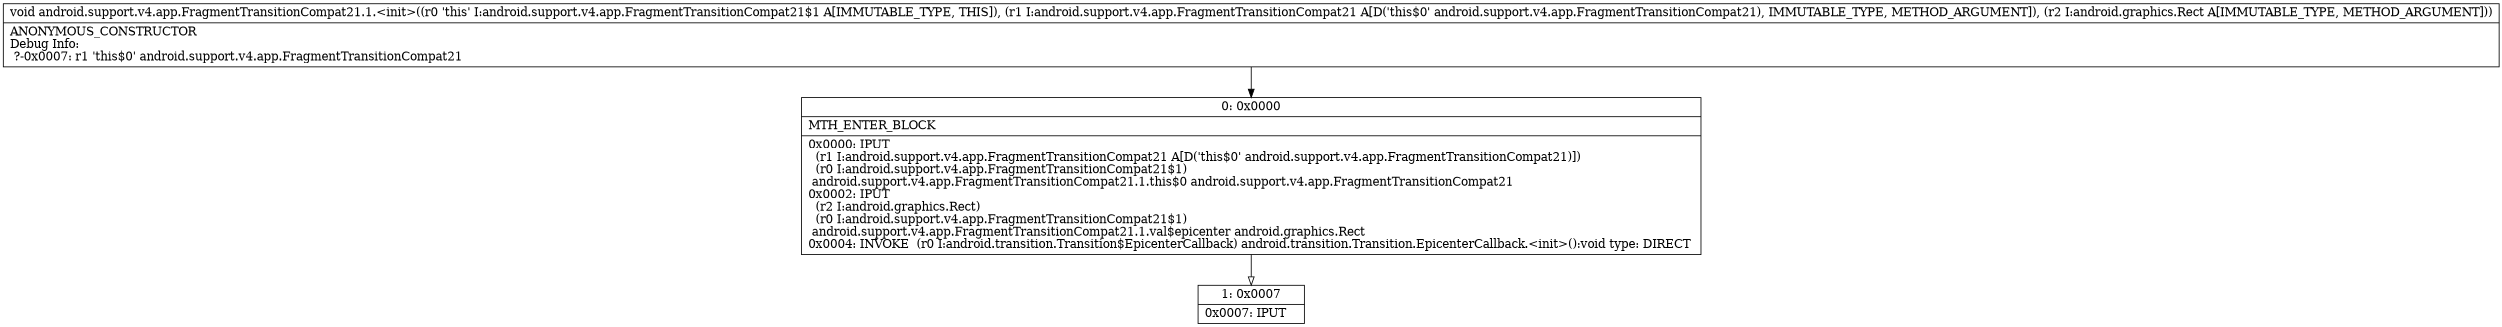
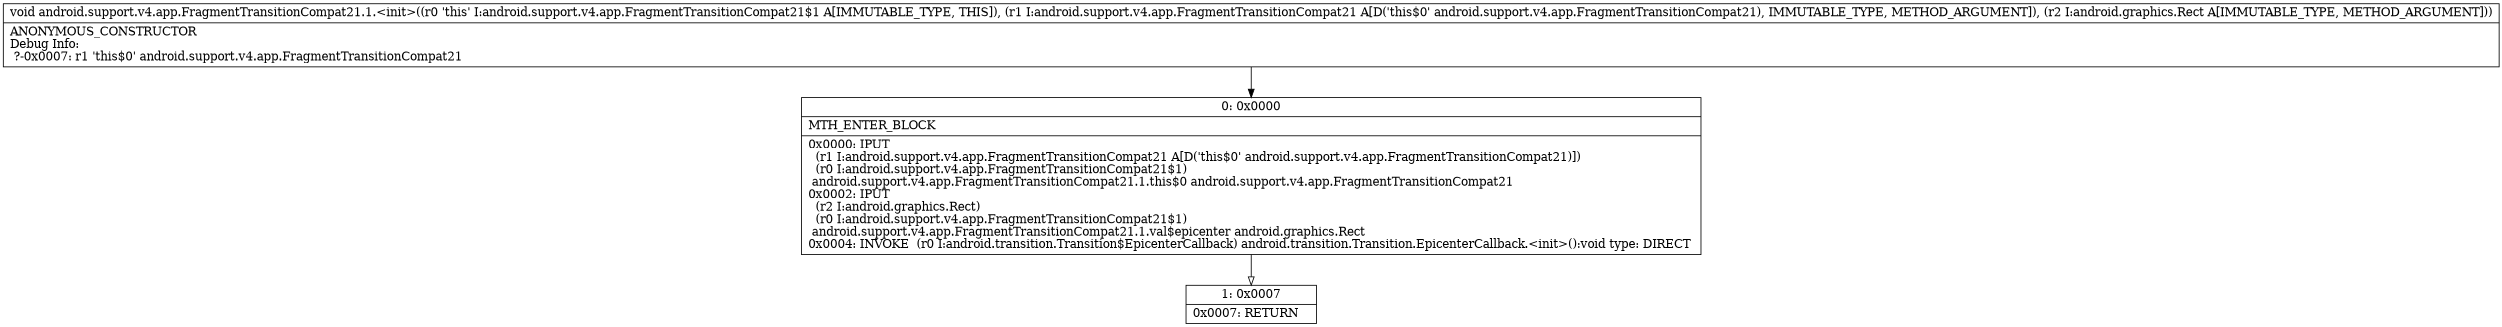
  digraph {
    node [shape=record]
    n1 [label="{0\:\ 0x0000|MTH_ENTER_BLOCK\l|0x0000: IPUT  \l  (r1 I:android.support.v4.app.FragmentTransitionCompat21 A[D('this$0' android.support.v4.app.FragmentTransitionCompat21)])\l  (r0 I:android.support.v4.app.FragmentTransitionCompat21$1)\l android.support.v4.app.FragmentTransitionCompat21.1.this$0 android.support.v4.app.FragmentTransitionCompat21 \l0x0002: IPUT  \l  (r2 I:android.graphics.Rect)\l  (r0 I:android.support.v4.app.FragmentTransitionCompat21$1)\l android.support.v4.app.FragmentTransitionCompat21.1.val$epicenter android.graphics.Rect \l0x0004: INVOKE  (r0 I:android.transition.Transition$EpicenterCallback) android.transition.Transition.EpicenterCallback.\<init\>():void type: DIRECT \l}"]
-   n2 [label="{1\:\ 0x0007|0x0007: IPUT   \l}"]
+   n2 [label="{1\:\ 0x0007|0x0007: RETURN   \l}"]
    n3 [label="{void android.support.v4.app.FragmentTransitionCompat21.1.\<init\>((r0 'this' I:android.support.v4.app.FragmentTransitionCompat21$1 A[IMMUTABLE_TYPE, THIS]), (r1 I:android.support.v4.app.FragmentTransitionCompat21 A[D('this$0' android.support.v4.app.FragmentTransitionCompat21), IMMUTABLE_TYPE, METHOD_ARGUMENT]), (r2 I:android.graphics.Rect A[IMMUTABLE_TYPE, METHOD_ARGUMENT]))  | ANONYMOUS_CONSTRUCTOR\lDebug Info:\l  ?\-0x0007: r1 'this$0' android.support.v4.app.FragmentTransitionCompat21\l}"]
    n1 -> n2 [arrowhead=onormal]
    n3 -> n1 [arrowhead=normal]
  }
